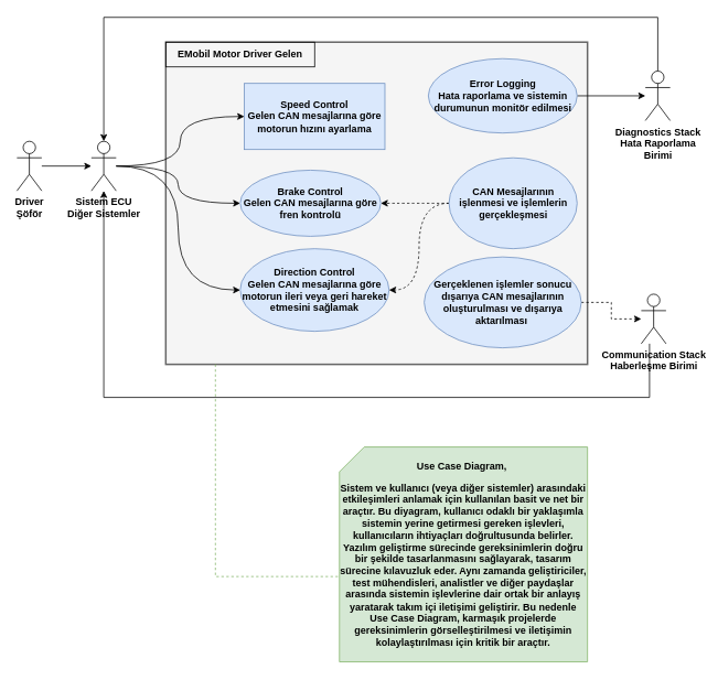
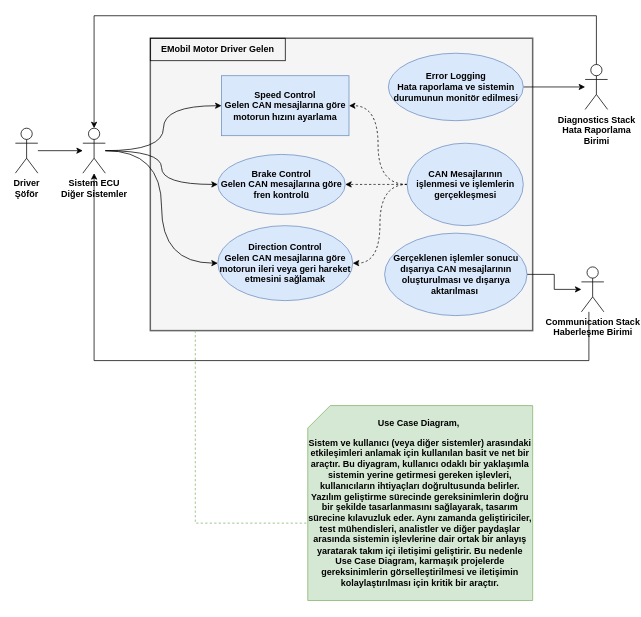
  <mxCell id="0" />
  <mxCell id="1" parent="0" />
  <mxCell id="2" value="" style="rounded=0;whiteSpace=wrap;html=1;fontStyle=1;fillColor=#f5f5f5;strokeColor=#666666;fontColor=#333333;strokeWidth=2;" parent="1" vertex="1"><mxGeometry x="200" y="50" width="510" height="390" as="geometry" /></mxCell>
  <mxCell id="3" value="EMobil Motor Driver Gelen" style="text;html=1;align=center;verticalAlign=middle;whiteSpace=wrap;rounded=0;fontStyle=1;fillColor=none;strokeColor=default;" parent="1" vertex="1"><mxGeometry x="200" y="50" width="180" height="30" as="geometry" /></mxCell>
  <mxCell id="4" style="edgeStyle=orthogonalEdgeStyle;rounded=0;orthogonalLoop=1;jettySize=auto;html=1;" parent="1" source="5" target="9" edge="1"><mxGeometry relative="1" as="geometry" /></mxCell>
  <mxCell id="5" value="Driver&lt;div&gt;Şöför&lt;/div&gt;" style="shape=umlActor;html=1;verticalLabelPosition=bottom;verticalAlign=top;align=center;fontStyle=1" parent="1" vertex="1"><mxGeometry x="20" y="170" width="30" height="60" as="geometry" /></mxCell>
  <mxCell id="6" value="Speed Control&lt;div&gt;Gelen CAN mesajlarına göre motorun hızını ayarlama&lt;/div&gt;" style="whiteSpace=wrap;html=1;fillColor=#dae8fc;strokeColor=#6c8ebf;fontStyle=1;rounded=0;" parent="1" vertex="1"><mxGeometry x="295" y="100" width="170" height="80" as="geometry" /></mxCell>
  <mxCell id="7" style="edgeStyle=orthogonalEdgeStyle;rounded=0;orthogonalLoop=1;jettySize=auto;html=1;entryX=0;entryY=0.5;entryDx=0;entryDy=0;curved=1;" parent="1" source="9" target="11" edge="1"><mxGeometry relative="1" as="geometry" /></mxCell>
  <mxCell id="8" style="edgeStyle=orthogonalEdgeStyle;rounded=0;orthogonalLoop=1;jettySize=auto;html=1;entryX=0;entryY=0.5;entryDx=0;entryDy=0;curved=1;" parent="1" source="9" target="12" edge="1"><mxGeometry relative="1" as="geometry" /></mxCell>
  <mxCell id="9" value="Sistem ECU&lt;br&gt;Diğer Sistemler" style="shape=umlActor;html=1;verticalLabelPosition=bottom;verticalAlign=top;align=center;fontStyle=1" parent="1" vertex="1"><mxGeometry x="110" y="170" width="30" height="60" as="geometry" /></mxCell>
  <mxCell id="10" value="Diagnostics Stack&lt;br&gt;Hata Raporlama&lt;div&gt;Birimi&lt;/div&gt;" style="shape=umlActor;html=1;verticalLabelPosition=bottom;verticalAlign=top;align=center;fontStyle=1" parent="1" vertex="1"><mxGeometry x="780" y="85" width="30" height="60" as="geometry" /></mxCell>
  <mxCell id="11" value="&lt;div&gt;Direction Control&lt;/div&gt;Gelen CAN mesajlarına göre motorun ileri veya geri hareket etmesini sağlamak" style="ellipse;whiteSpace=wrap;html=1;fontStyle=1;fillColor=#dae8fc;strokeColor=#6c8ebf;" parent="1" vertex="1"><mxGeometry x="290" y="300" width="180" height="100" as="geometry" /></mxCell>
  <mxCell id="12" value="Brake Control&lt;div&gt;Gelen CAN mesajlarına göre fren kontrolü&lt;/div&gt;" style="ellipse;whiteSpace=wrap;html=1;fontStyle=1;fillColor=#dae8fc;strokeColor=#6c8ebf;" parent="1" vertex="1"><mxGeometry x="290" y="205" width="170" height="80" as="geometry" /></mxCell>
+ <mxCell id="13" style="edgeStyle=orthogonalEdgeStyle;rounded=0;orthogonalLoop=1;jettySize=auto;html=1;entryX=1;entryY=0.5;entryDx=0;entryDy=0;curved=1;dashed=1;" parent="1" source="16" target="6" edge="1"><mxGeometry relative="1" as="geometry" /></mxCell>
  <mxCell id="14" style="edgeStyle=orthogonalEdgeStyle;rounded=0;orthogonalLoop=1;jettySize=auto;html=1;entryX=1;entryY=0.5;entryDx=0;entryDy=0;dashed=1;curved=1;" parent="1" source="16" target="12" edge="1"><mxGeometry relative="1" as="geometry" /></mxCell>
  <mxCell id="15" style="edgeStyle=orthogonalEdgeStyle;rounded=0;orthogonalLoop=1;jettySize=auto;html=1;entryX=1;entryY=0.5;entryDx=0;entryDy=0;dashed=1;curved=1;" parent="1" source="16" target="11" edge="1"><mxGeometry relative="1" as="geometry" /></mxCell>
  <mxCell id="16" value="CAN Mesajlarının işlenmesi ve işlemlerin gerçekleşmesi" style="ellipse;whiteSpace=wrap;html=1;fontStyle=1;fillColor=#dae8fc;strokeColor=#6c8ebf;" parent="1" vertex="1"><mxGeometry x="542.5" y="190" width="155" height="110" as="geometry" /></mxCell>
  <mxCell id="17" style="edgeStyle=orthogonalEdgeStyle;rounded=0;orthogonalLoop=1;jettySize=auto;html=1;" parent="1" source="18" target="10" edge="1"><mxGeometry relative="1" as="geometry" /></mxCell>
  <mxCell id="18" value="Error Logging&lt;div&gt;Hata raporlama ve sistemin durumunun monitör edilmesi&lt;/div&gt;" style="ellipse;whiteSpace=wrap;html=1;fillColor=#dae8fc;strokeColor=#6c8ebf;fontStyle=1" parent="1" vertex="1"><mxGeometry x="517.5" y="70" width="180" height="90" as="geometry" /></mxCell>
  <mxCell id="19" style="edgeStyle=orthogonalEdgeStyle;rounded=0;orthogonalLoop=1;jettySize=auto;html=1;" parent="1" source="20" target="9" edge="1"><mxGeometry relative="1" as="geometry"><Array as="points"><mxPoint x="785" y="480" /><mxPoint x="125" y="480" /></Array></mxGeometry></mxCell>
  <mxCell id="20" value="Communication Stack&lt;div&gt;Haberleşme Birimi&lt;/div&gt;" style="shape=umlActor;html=1;verticalLabelPosition=bottom;verticalAlign=top;align=center;fontStyle=1" parent="1" vertex="1"><mxGeometry x="775" y="355" width="30" height="60" as="geometry" /></mxCell>
- <mxCell id="21" style="edgeStyle=orthogonalEdgeStyle;rounded=0;orthogonalLoop=1;jettySize=auto;html=1;dashed=1;" parent="1" source="22" target="20" edge="1"><mxGeometry relative="1" as="geometry" /></mxCell>
+ <mxCell id="21" style="edgeStyle=orthogonalEdgeStyle;rounded=0;orthogonalLoop=1;jettySize=auto;html=1;" parent="1" source="22" target="20" edge="1"><mxGeometry relative="1" as="geometry" /></mxCell>
  <mxCell id="22" value="Gerçeklenen işlemler sonucu dışarıya CAN mesajlarının oluşturulması ve dışarıya aktarılması&amp;nbsp;" style="ellipse;whiteSpace=wrap;html=1;fontStyle=1;fillColor=#dae8fc;strokeColor=#6c8ebf;" parent="1" vertex="1"><mxGeometry x="512.5" y="310" width="190" height="110" as="geometry" /></mxCell>
  <mxCell id="23" style="edgeStyle=orthogonalEdgeStyle;rounded=0;orthogonalLoop=1;jettySize=auto;html=1;entryX=0.5;entryY=0;entryDx=0;entryDy=0;entryPerimeter=0;" parent="1" source="10" target="9" edge="1"><mxGeometry relative="1" as="geometry"><Array as="points"><mxPoint x="795" y="20" /><mxPoint x="125" y="20" /></Array></mxGeometry></mxCell>
  <mxCell id="24" value="&lt;p style=&quot;&quot;&gt;Use Case Diagram,&amp;nbsp;&lt;/p&gt;&lt;p style=&quot;&quot;&gt;Sistem ve kullanıcı (veya diğer sistemler) arasındaki etkileşimleri anlamak için kullanılan basit ve net bir araçtır. Bu diyagram, kullanıcı odaklı bir yaklaşımla sistemin yerine getirmesi gereken işlevleri, kullanıcıların ihtiyaçları doğrultusunda belirler. Yazılım geliştirme sürecinde gereksinimlerin doğru bir şekilde tasarlanmasını sağlayarak, tasarım sürecine kılavuzluk eder. Aynı zamanda geliştiriciler, test mühendisleri, analistler ve diğer paydaşlar arasında sistemin işlevlerine dair ortak bir anlayış yaratarak takım içi iletişimi geliştirir. Bu nedenle Use Case Diagram, karmaşık projelerde gereksinimlerin görselleştirilmesi ve iletişimin kolaylaştırılması için kritik bir araçtır.&lt;/p&gt;" style="shape=card;whiteSpace=wrap;html=1;fillColor=#d5e8d4;strokeColor=#82b366;fontStyle=1;align=center;" parent="1" vertex="1"><mxGeometry x="410" y="540" width="300" height="260" as="geometry" /></mxCell>
  <mxCell id="25" style="edgeStyle=orthogonalEdgeStyle;rounded=0;orthogonalLoop=1;jettySize=auto;html=1;entryX=-0.001;entryY=0.603;entryDx=0;entryDy=0;entryPerimeter=0;dashed=1;strokeWidth=1;endArrow=none;endFill=0;strokeColor=#82b366;fillColor=#d5e8d4;" parent="1" source="2" target="24" edge="1"><mxGeometry relative="1" as="geometry"><Array as="points"><mxPoint x="260" y="697" /></Array></mxGeometry></mxCell>
  <mxCell id="26" style="edgeStyle=orthogonalEdgeStyle;rounded=0;orthogonalLoop=1;jettySize=auto;html=1;entryX=0;entryY=0.5;entryDx=0;entryDy=0;curved=1;" parent="1" source="9" target="6" edge="1"><mxGeometry relative="1" as="geometry" /></mxCell>
